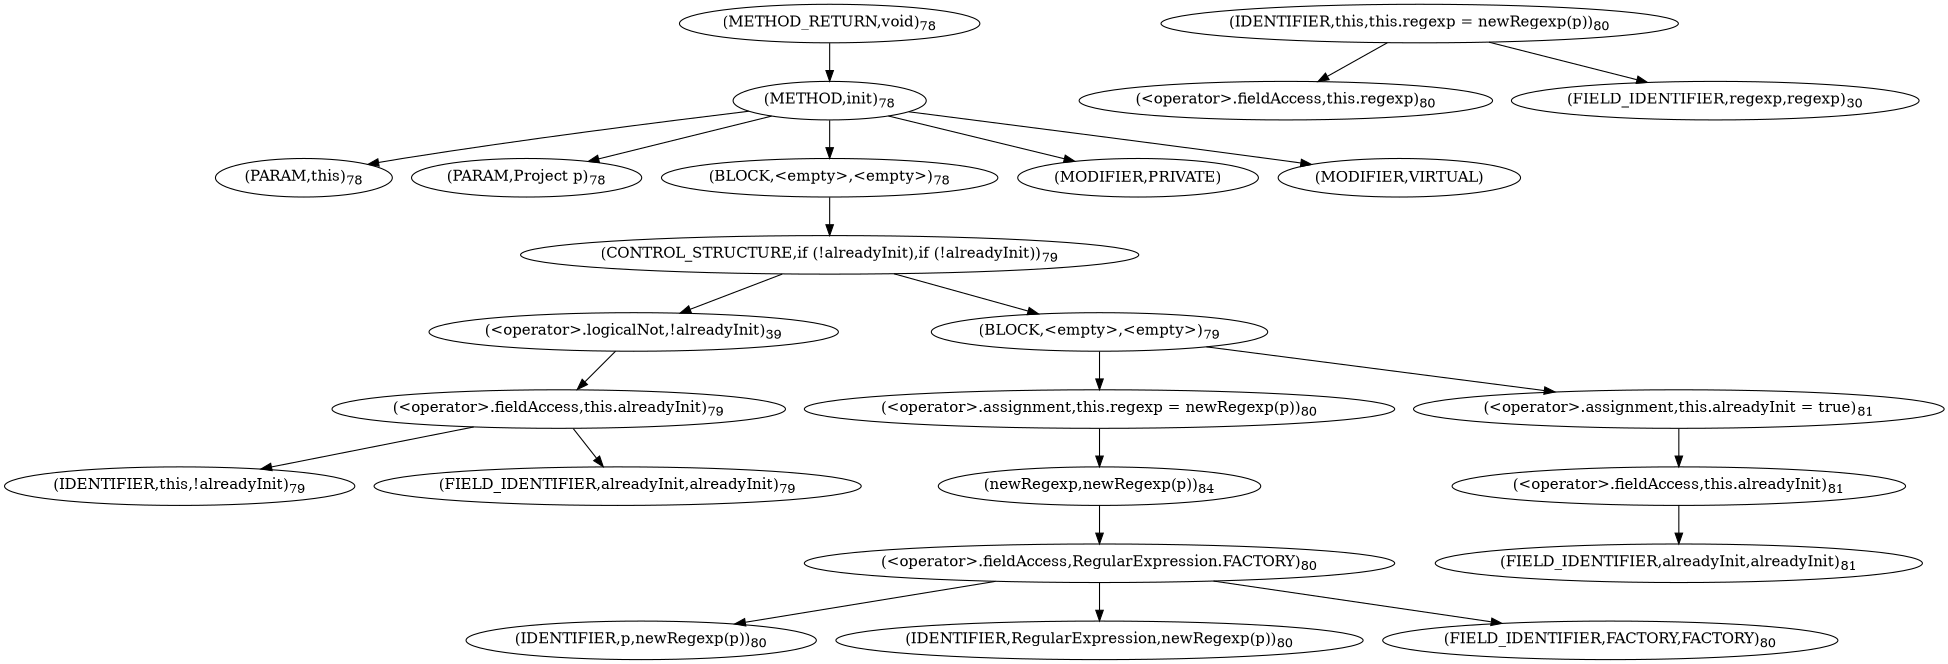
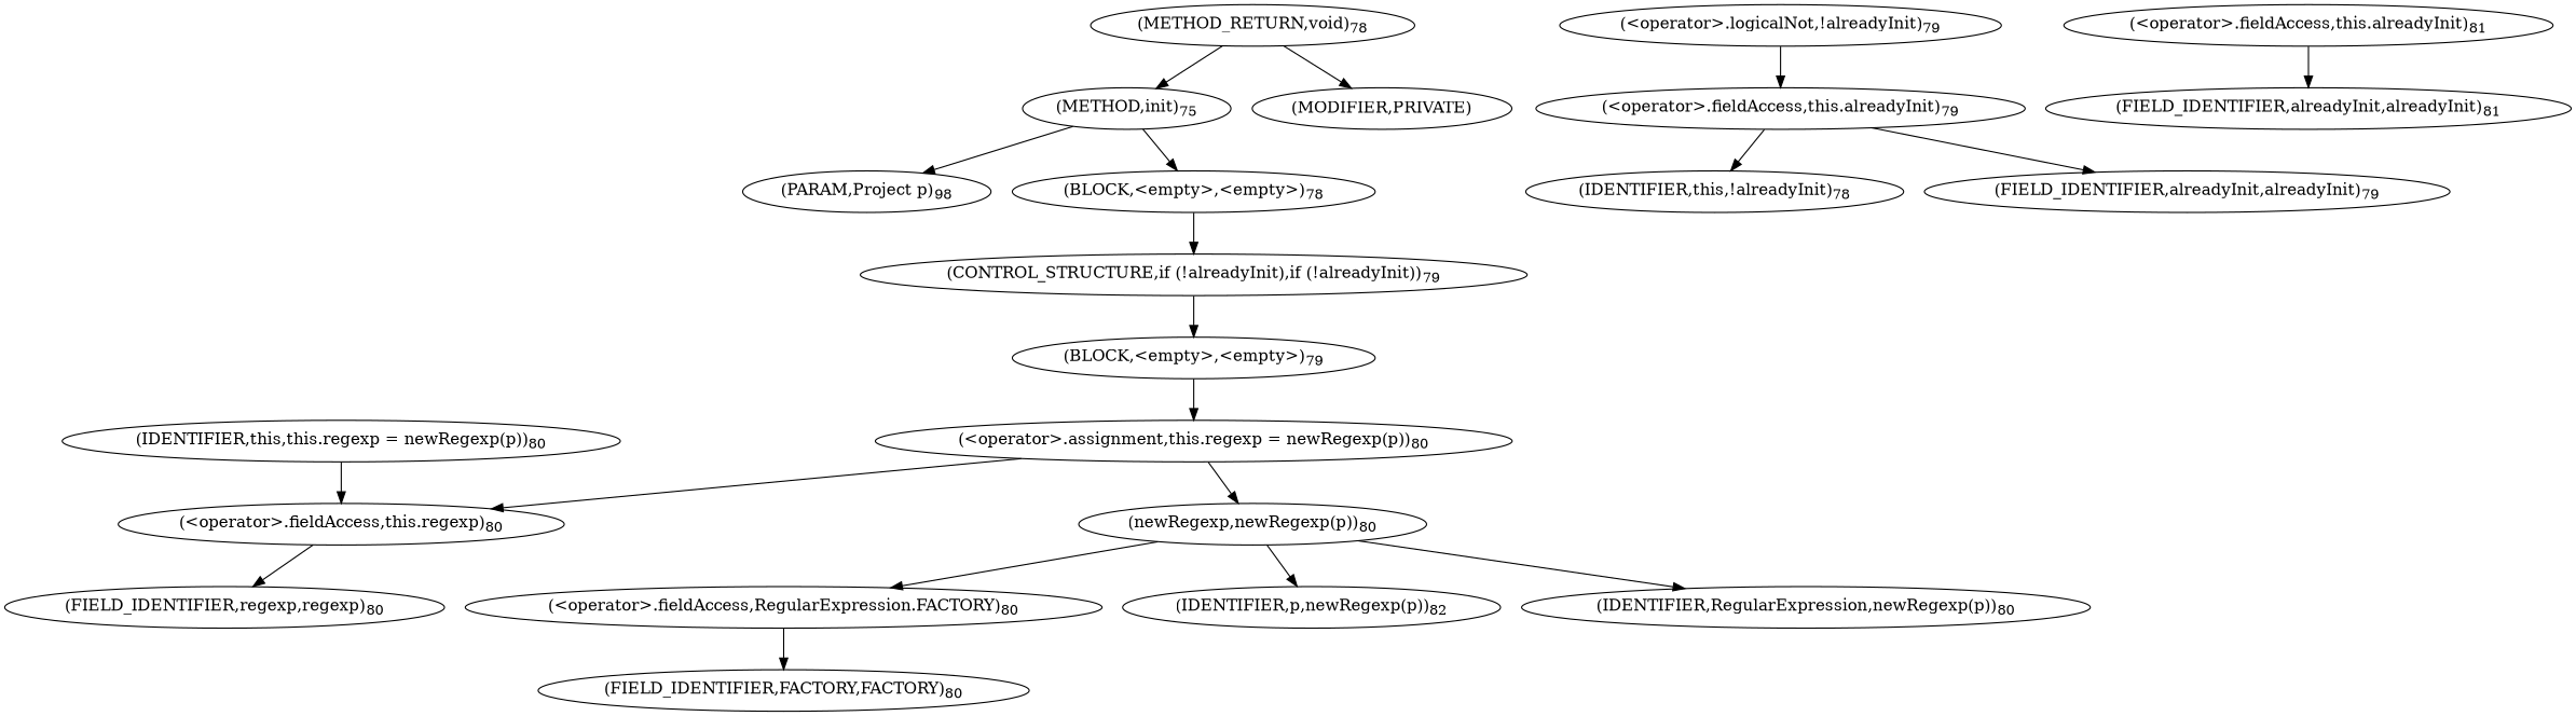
  digraph {
-   n1 [label=<(METHOD,init)<SUB>78</SUB>>]
-   n2 [label=<(PARAM,this)<SUB>78</SUB>>]
-   n3 [label=<(PARAM,Project p)<SUB>78</SUB>>]
+   n1 [label=<(METHOD,init)<SUB>75</SUB>>]
+   n3 [label=<(PARAM,Project p)<SUB>98</SUB>>]
    n4 [label=<(BLOCK,&lt;empty&gt;,&lt;empty&gt;)<SUB>78</SUB>>]
    n5 [label=<(MODIFIER,PRIVATE)>]
-   n6 [label=<(MODIFIER,VIRTUAL)>]
    n7 [label=<(CONTROL_STRUCTURE,if (!alreadyInit),if (!alreadyInit))<SUB>79</SUB>>]
    n8 [label=<(METHOD_RETURN,void)<SUB>78</SUB>>]
-   n9 [label=<(&lt;operator&gt;.logicalNot,!alreadyInit)<SUB>39</SUB>>]
+   n9 [label=<(&lt;operator&gt;.logicalNot,!alreadyInit)<SUB>79</SUB>>]
    n10 [label=<(BLOCK,&lt;empty&gt;,&lt;empty&gt;)<SUB>79</SUB>>]
    n11 [label=<(&lt;operator&gt;.fieldAccess,this.alreadyInit)<SUB>79</SUB>>]
    n12 [label=<(&lt;operator&gt;.assignment,this.regexp = newRegexp(p))<SUB>80</SUB>>]
-   n13 [label=<(&lt;operator&gt;.assignment,this.alreadyInit = true)<SUB>81</SUB>>]
-   n14 [label=<(IDENTIFIER,this,!alreadyInit)<SUB>79</SUB>>]
+   n14 [label=<(IDENTIFIER,this,!alreadyInit)<SUB>78</SUB>>]
    n15 [label=<(FIELD_IDENTIFIER,alreadyInit,alreadyInit)<SUB>79</SUB>>]
    n16 [label=<(&lt;operator&gt;.fieldAccess,this.regexp)<SUB>80</SUB>>]
-   n17 [label=<(newRegexp,newRegexp(p))<SUB>84</SUB>>]
+   n17 [label=<(newRegexp,newRegexp(p))<SUB>80</SUB>>]
    n18 [label=<(&lt;operator&gt;.fieldAccess,this.alreadyInit)<SUB>81</SUB>>]
-   n19 [label=<(FIELD_IDENTIFIER,regexp,regexp)<SUB>30</SUB>>]
+   n19 [label=<(FIELD_IDENTIFIER,regexp,regexp)<SUB>80</SUB>>]
    n20 [label=<(&lt;operator&gt;.fieldAccess,RegularExpression.FACTORY)<SUB>80</SUB>>]
-   n21 [label=<(IDENTIFIER,p,newRegexp(p))<SUB>80</SUB>>]
+   n21 [label=<(IDENTIFIER,p,newRegexp(p))<SUB>82</SUB>>]
    n22 [label=<(IDENTIFIER,this,this.regexp = newRegexp(p))<SUB>80</SUB>>]
    n23 [label=<(IDENTIFIER,RegularExpression,newRegexp(p))<SUB>80</SUB>>]
    n24 [label=<(FIELD_IDENTIFIER,FACTORY,FACTORY)<SUB>80</SUB>>]
    n25 [label=<(FIELD_IDENTIFIER,alreadyInit,alreadyInit)<SUB>81</SUB>>]
-   n1 -> n2
    n1 -> n3
    n1 -> n4
-   n1 -> n5
-   n1 -> n6
+   n8 -> n5
    n4 -> n7
-   n7 -> n9
    n7 -> n10
    n8 -> n1
    n9 -> n11
    n10 -> n12
-   n10 -> n13
    n11 -> n14
    n11 -> n15
+   n12 -> n16
    n12 -> n17
-   n13 -> n18
-   n22 -> n19
+   n16 -> n19
    n17 -> n20
-   n20 -> n21
+   n17 -> n21
    n18 -> n25
-   n20 -> n23
+   n17 -> n23
    n20 -> n24
    n22 -> n16
  }
